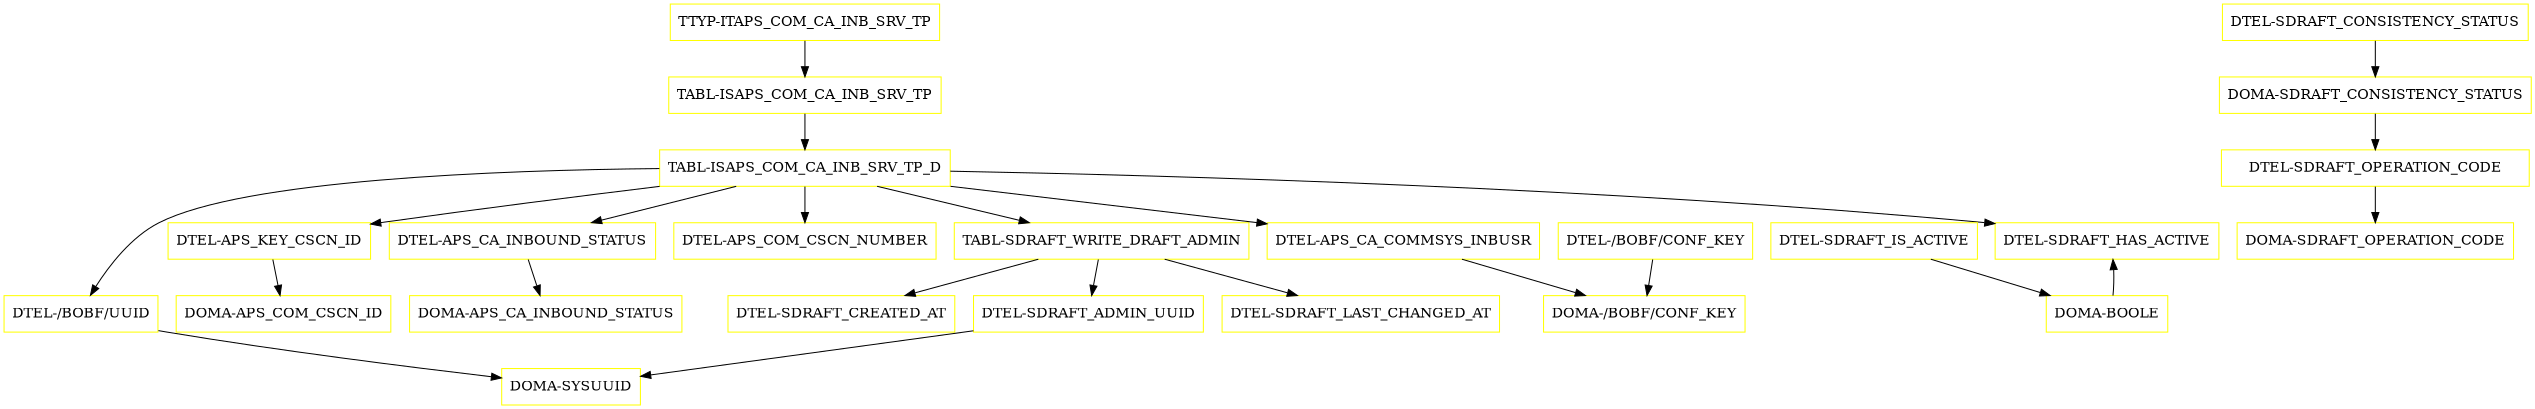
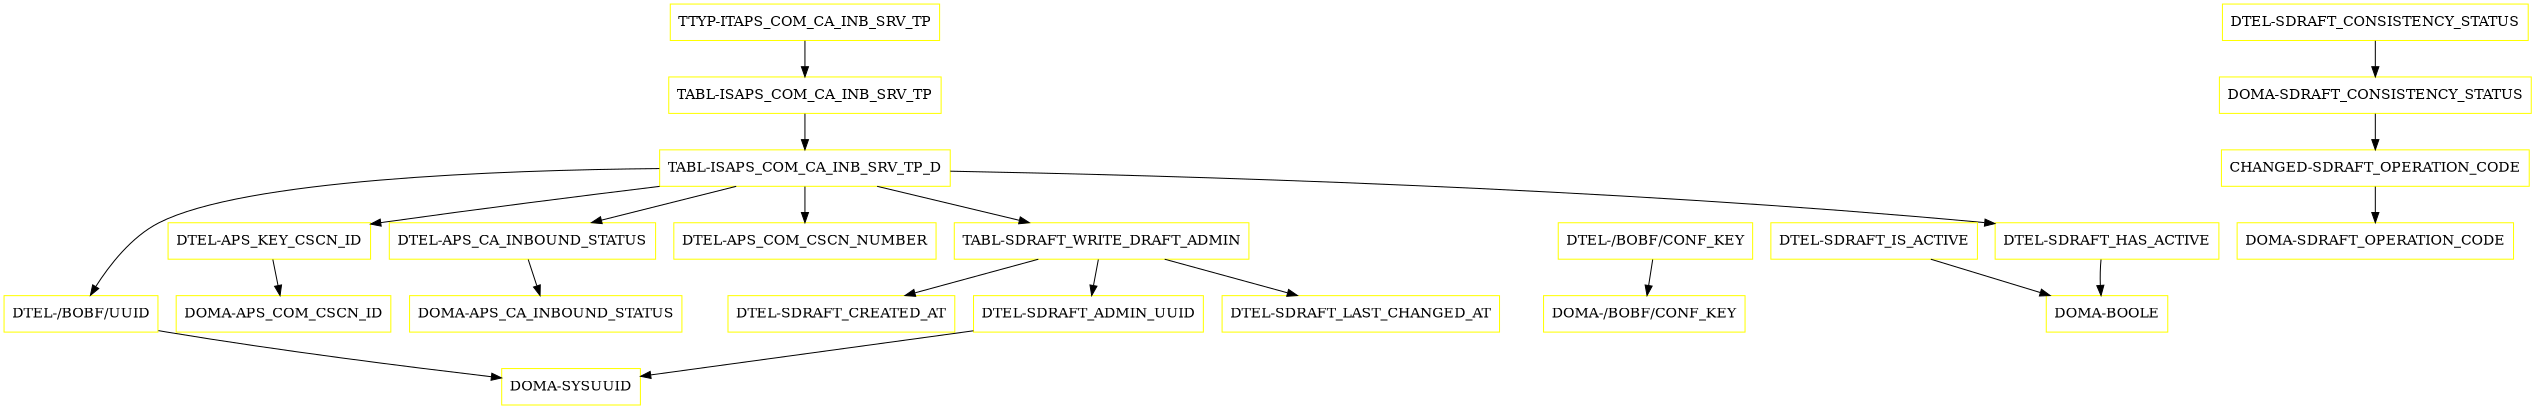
  digraph {
    node [color=yellow shape=box]
    "TTYP-ITAPS_COM_CA_INB_SRV_TP"
    "TABL-ISAPS_COM_CA_INB_SRV_TP"
    "TABL-ISAPS_COM_CA_INB_SRV_TP_D"
    "TABL-SDRAFT_WRITE_DRAFT_ADMIN"
    "DTEL-SDRAFT_HAS_ACTIVE"
    "DTEL-/BOBF/UUID"
    n7 [label="DTEL-APS_KEY_CSCN_ID"]
    "DTEL-APS_CA_INBOUND_STATUS"
    "DTEL-APS_COM_CSCN_NUMBER"
-   "DTEL-APS_CA_COMMSYS_INBUSR"
    "DTEL-SDRAFT_IS_ACTIVE"
    "DOMA-BOOLE"
    "DTEL-SDRAFT_ADMIN_UUID"
    "DTEL-SDRAFT_LAST_CHANGED_AT"
    "DTEL-SDRAFT_CREATED_AT"
    "DOMA-SYSUUID"
    "DOMA-APS_COM_CSCN_ID"
    "DOMA-APS_CA_INBOUND_STATUS"
    "DOMA-/BOBF/CONF_KEY"
-   "DTEL-SDRAFT_OPERATION_CODE"
+   "DTEL-SDRAFT_OPERATION_CODE" [label="CHANGED-SDRAFT_OPERATION_CODE"]
    "DOMA-SDRAFT_OPERATION_CODE"
    "DTEL-SDRAFT_CONSISTENCY_STATUS"
    "DOMA-SDRAFT_CONSISTENCY_STATUS"
    "DTEL-/BOBF/CONF_KEY"
    "TTYP-ITAPS_COM_CA_INB_SRV_TP" -> "TABL-ISAPS_COM_CA_INB_SRV_TP"
    "TABL-ISAPS_COM_CA_INB_SRV_TP" -> "TABL-ISAPS_COM_CA_INB_SRV_TP_D"
    "TABL-ISAPS_COM_CA_INB_SRV_TP_D" -> "TABL-SDRAFT_WRITE_DRAFT_ADMIN"
    "TABL-ISAPS_COM_CA_INB_SRV_TP_D" -> "DTEL-SDRAFT_HAS_ACTIVE"
    "TABL-ISAPS_COM_CA_INB_SRV_TP_D" -> "DTEL-/BOBF/UUID"
    "TABL-ISAPS_COM_CA_INB_SRV_TP_D" -> n7
    "TABL-ISAPS_COM_CA_INB_SRV_TP_D" -> "DTEL-APS_CA_INBOUND_STATUS"
    "TABL-ISAPS_COM_CA_INB_SRV_TP_D" -> "DTEL-APS_COM_CSCN_NUMBER"
-   "TABL-ISAPS_COM_CA_INB_SRV_TP_D" -> "DTEL-APS_CA_COMMSYS_INBUSR"
    "TABL-SDRAFT_WRITE_DRAFT_ADMIN" -> "DTEL-SDRAFT_ADMIN_UUID"
    "TABL-SDRAFT_WRITE_DRAFT_ADMIN" -> "DTEL-SDRAFT_LAST_CHANGED_AT"
    "TABL-SDRAFT_WRITE_DRAFT_ADMIN" -> "DTEL-SDRAFT_CREATED_AT"
-   "DOMA-BOOLE" -> "DTEL-SDRAFT_HAS_ACTIVE"
+   "DTEL-SDRAFT_HAS_ACTIVE" -> "DOMA-BOOLE"
    "DTEL-/BOBF/UUID" -> "DOMA-SYSUUID"
    n7 -> "DOMA-APS_COM_CSCN_ID"
    "DTEL-APS_CA_INBOUND_STATUS" -> "DOMA-APS_CA_INBOUND_STATUS"
-   "DTEL-APS_CA_COMMSYS_INBUSR" -> "DOMA-/BOBF/CONF_KEY"
    "DTEL-SDRAFT_IS_ACTIVE" -> "DOMA-BOOLE"
    "DTEL-SDRAFT_ADMIN_UUID" -> "DOMA-SYSUUID"
    "DTEL-SDRAFT_OPERATION_CODE" -> "DOMA-SDRAFT_OPERATION_CODE"
    "DTEL-SDRAFT_CONSISTENCY_STATUS" -> "DOMA-SDRAFT_CONSISTENCY_STATUS"
    "DOMA-SDRAFT_CONSISTENCY_STATUS" -> "DTEL-SDRAFT_OPERATION_CODE"
    "DTEL-/BOBF/CONF_KEY" -> "DOMA-/BOBF/CONF_KEY"
  }
